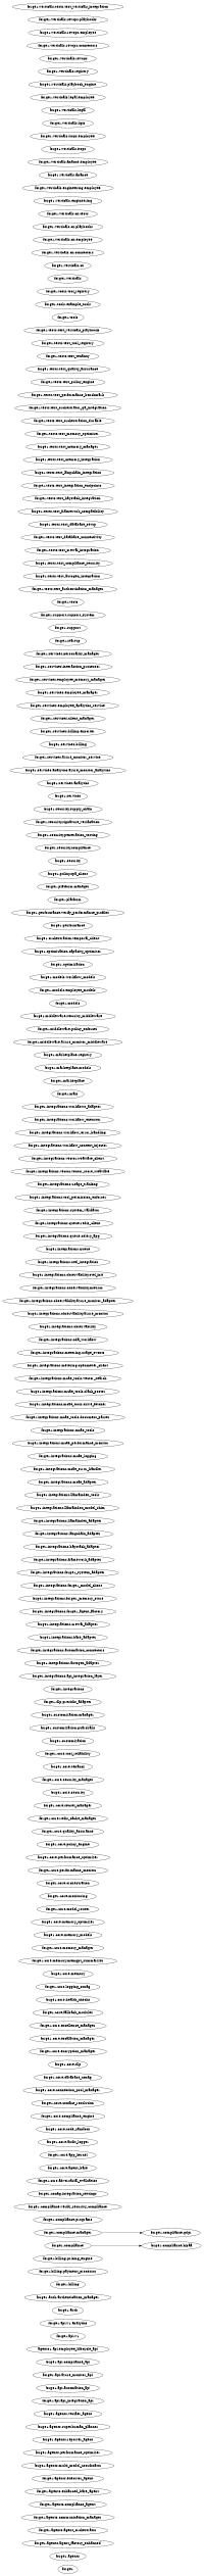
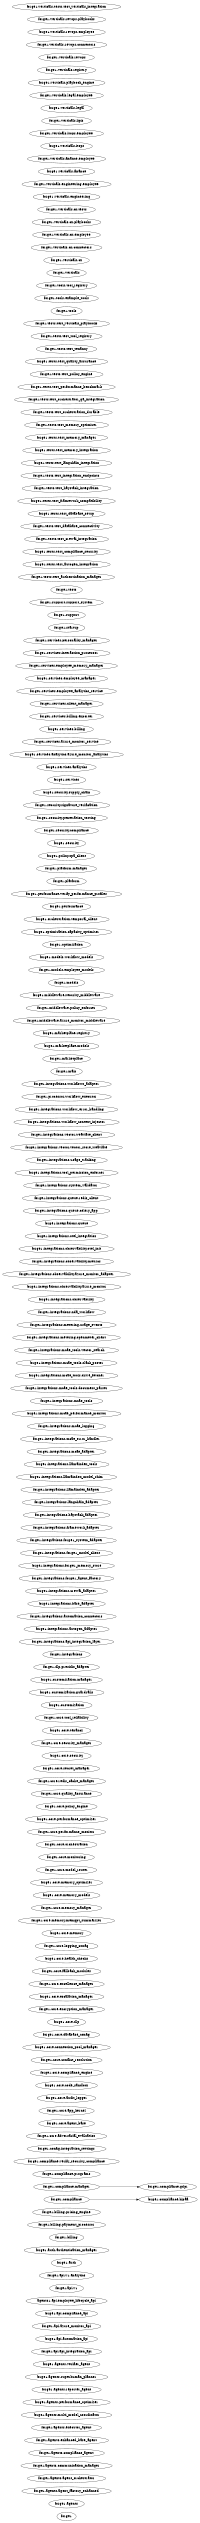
  digraph {
    rankdir=LR
    forge1
    "forge1.agents"
    "forge1.agents.agent_factory_enhanced"
    "forge1.agents.agent_orchestrator"
    "forge1.agents.communication_manager"
    "forge1.agents.compliance_agent"
    "forge1.agents.enhanced_base_agent"
    "forge1.agents.executor_agent"
    "forge1.agents.multi_model_coordinator"
    "forge1.agents.performance_optimizer"
    "forge1.agents.reporter_agent"
    "forge1.agents.superhuman_planner"
    "forge1.agents.verifier_agent"
    "forge1.api.api_integration_api"
    "forge1.api.automation_api"
    "forge1.api.azure_monitor_api"
    "forge1.api.compliance_api"
    n18 [label="agents1.api.employee_lifecycle_api"]
    "forge1.api.v1"
    "forge1.api.v1.analytics"
    "forge1.auth"
    "forge1.auth.authentication_manager"
    "forge1.billing"
    "forge1.billing.payment_processor"
    "forge1.billing.pricing_engine"
    "forge1.compliance"
    "forge1.compliance.hipaa"
    "forge1.compliance.manager"
    "forge1.compliance.gdpr"
    "forge1.compliance.programs"
    "forge1.compliance.verify_security_compliance"
    "forge1.config.integration_settings"
    "forge1.core.adversarial_evaluation"
    "forge1.core.agent_base"
    "forge1.core.app_kernel"
    "forge1.core.audit_logger"
    "forge1.core.code_sandbox"
    "forge1.core.compliance_engine"
    "forge1.core.conflict_resolution"
    "forge1.core.connection_pool_manager"
    "forge1.core.database_config"
    "forge1.core.dlp"
    "forge1.core.encryption_manager"
    "forge1.core.escalation_manager"
    "forge1.core.excellence_manager"
    "forge1.core.fallback_modules"
    "forge1.core.health_checks"
    "forge1.core.logging_config"
    "forge1.core.memory"
    "forge1.core.memory.memgpt_summarizer"
    "forge1.core.memory_manager"
    "forge1.core.memory_models"
    "forge1.core.memory_optimizer"
    "forge1.core.model_router"
    "forge1.core.monitoring"
    "forge1.core.orchestration"
    "forge1.core.performance_monitor"
    "forge1.core.performance_optimizer"
    "forge1.core.policy_engine"
    "forge1.core.quality_assurance"
    "forge1.core.redis_cache_manager"
    "forge1.core.secret_manager"
    "forge1.core.security"
    "forge1.core.security_manager"
    "forge1.core.tenancy"
    "forge1.core.tool_reliability"
    "forge1.customization"
    "forge1.customization.guardrails"
    "forge1.customization.manager"
    "forge1.dlp.presidio_adapter"
    "forge1.integrations"
    "forge1.integrations.api_integration_layer"
    "forge1.integrations.autogen_adapter"
    "forge1.integrations.automation_connectors"
    "forge1.integrations.base_adapter"
    "forge1.integrations.crewai_adapter"
    "forge1.integrations.forge1_agent_factory"
    "forge1.integrations.forge1_memory_store"
    "forge1.integrations.forge1_model_client"
    "forge1.integrations.forge1_system_adapter"
    "forge1.integrations.framework_adapter"
    "forge1.integrations.haystack_adapter"
    "forge1.integrations.langchain_adapter"
    "forge1.integrations.llamaindex_adapter"
    "forge1.integrations.llamaindex_model_shim"
    "forge1.integrations.llamaindex_tools"
    "forge1.integrations.mcae_adapter"
    "forge1.integrations.mcae_error_handler"
    "forge1.integrations.mcae_logging"
    "forge1.integrations.mcae_performance_monitor"
    "forge1.integrations.mcae_tools"
    "forge1.integrations.mcae_tools.document_parser"
    "forge1.integrations.mcae_tools.drive_fetcher"
    "forge1.integrations.mcae_tools.slack_poster"
    "forge1.integrations.mcae_tools.vector_search"
    "forge1.integrations.metering.openmeter_client"
    "forge1.integrations.metering.usage_events"
    "forge1.integrations.nda_workflow"
    "forge1.integrations.observability"
    "forge1.integrations.observability.azure_monitor"
    "forge1.integrations.observability.azure_monitor_adapter"
    "forge1.integrations.observability.metrics"
    "forge1.integrations.observability.otel_init"
    "forge1.integrations.otel_integration"
    "forge1.integrations.queue"
    "forge1.integrations.queue.celery_app"
    "forge1.integrations.queue.redis_client"
    "forge1.integrations.system_validator"
    "forge1.integrations.tool_permission_enforcer"
    "forge1.integrations.usage_tracking"
    "forge1.integrations.vector.vector_store_weaviate"
    "forge1.integrations.vector.weaviate_client"
    "forge1.integrations.workflow_context_injector"
    "forge1.integrations.workflow_error_handling"
-   "forge1.integrations.workflow_executor"
+   "forge1.integrations.workflow_executor" [label="forge1.processor.workflow_executor"]
    "forge1.integrations.workflows_adapter"
    "forge1.main"
    "forge1.marketplace"
    "forge1.marketplace.models"
    "forge1.marketplace.registry"
    "forge1.middleware.azure_monitor_middleware"
    "forge1.middleware.policy_enforcer"
    "forge1.middleware.security_middleware"
    "forge1.models"
    "forge1.models.employee_models"
    "forge1.models.workflow_models"
    "forge1.optimization"
    "forge1.optimization.capacity_optimizer"
    "forge1.orchestration.temporal_client"
    "forge1.performance"
    "forge1.performance.verify_performance_profiles"
    "forge1.platform"
    "forge1.platform.manager"
    "forge1.policy.opa_client"
    "forge1.security"
    "forge1.security.compliance"
    "forge1.security.penetration_testing"
    "forge1.security.signature_verification"
    "forge1.security.supply_chain"
    "forge1.services"
    "forge1.services.analytics"
    "forge1.services.analytics.azure_monitor_analytics"
    "forge1.services.azure_monitor_service"
    "forge1.services.billing"
    "forge1.services.billing.exporter"
    "forge1.services.client_manager"
    "forge1.services.employee_analytics_service"
    "forge1.services.employee_manager"
    "forge1.services.employee_memory_manager"
    "forge1.services.interaction_processor"
    "forge1.services.personality_manager"
    "forge1.startup"
    "forge1.support"
    "forge1.support.support_system"
    "forge1.tests"
    "forge1.tests.test_authentication_manager"
    "forge1.tests.test_autogen_integration"
    "forge1.tests.test_compliance_security"
    "forge1.tests.test_crewai_integration"
    "forge1.tests.test_database_connectivity"
    "forge1.tests.test_database_setup"
    "forge1.tests.test_framework_compatibility"
    "forge1.tests.test_haystack_integration"
    "forge1.tests.test_integration_endpoints"
    "forge1.tests.test_langchain_integration"
    "forge1.tests.test_memory_integration"
    "forge1.tests.test_memory_manager"
    "forge1.tests.test_memory_optimizer"
    "forge1.tests.test_orchestration_durable"
    "forge1.tests.test_orchestrator_qa_integration"
    "forge1.tests.test_performance_benchmark"
    "forge1.tests.test_policy_engine"
    "forge1.tests.test_quality_assurance"
    "forge1.tests.test_tenancy"
    "forge1.tests.test_tool_registry"
    "forge1.tests.test_verticals_playbooks"
    "forge1.tools"
    "forge1.tools.example_tools"
    "forge1.tools.tool_registry"
    "forge1.verticals"
    "forge1.verticals.cx"
    "forge1.verticals.cx.connectors"
    "forge1.verticals.cx.employee"
    "forge1.verticals.cx.playbooks"
    "forge1.verticals.cx.tests"
    "forge1.verticals.engineering"
    "forge1.verticals.engineering.employee"
    "forge1.verticals.finance"
    "forge1.verticals.finance.employee"
    "forge1.verticals.itops"
    "forge1.verticals.itops.employee"
    "forge1.verticals.kpis"
    "forge1.verticals.legal"
    "forge1.verticals.legal.employee"
    "forge1.verticals.playbook_engine"
    "forge1.verticals.registry"
    "forge1.verticals.revops"
    "forge1.verticals.revops.connectors"
    "forge1.verticals.revops.employee"
    "forge1.verticals.revops.playbooks"
    "forge1.verticals.tests.test_verticals_integration"
    "forge1.compliance" -> "forge1.compliance.hipaa"
    "forge1.compliance.manager" -> "forge1.compliance.gdpr"
  }
